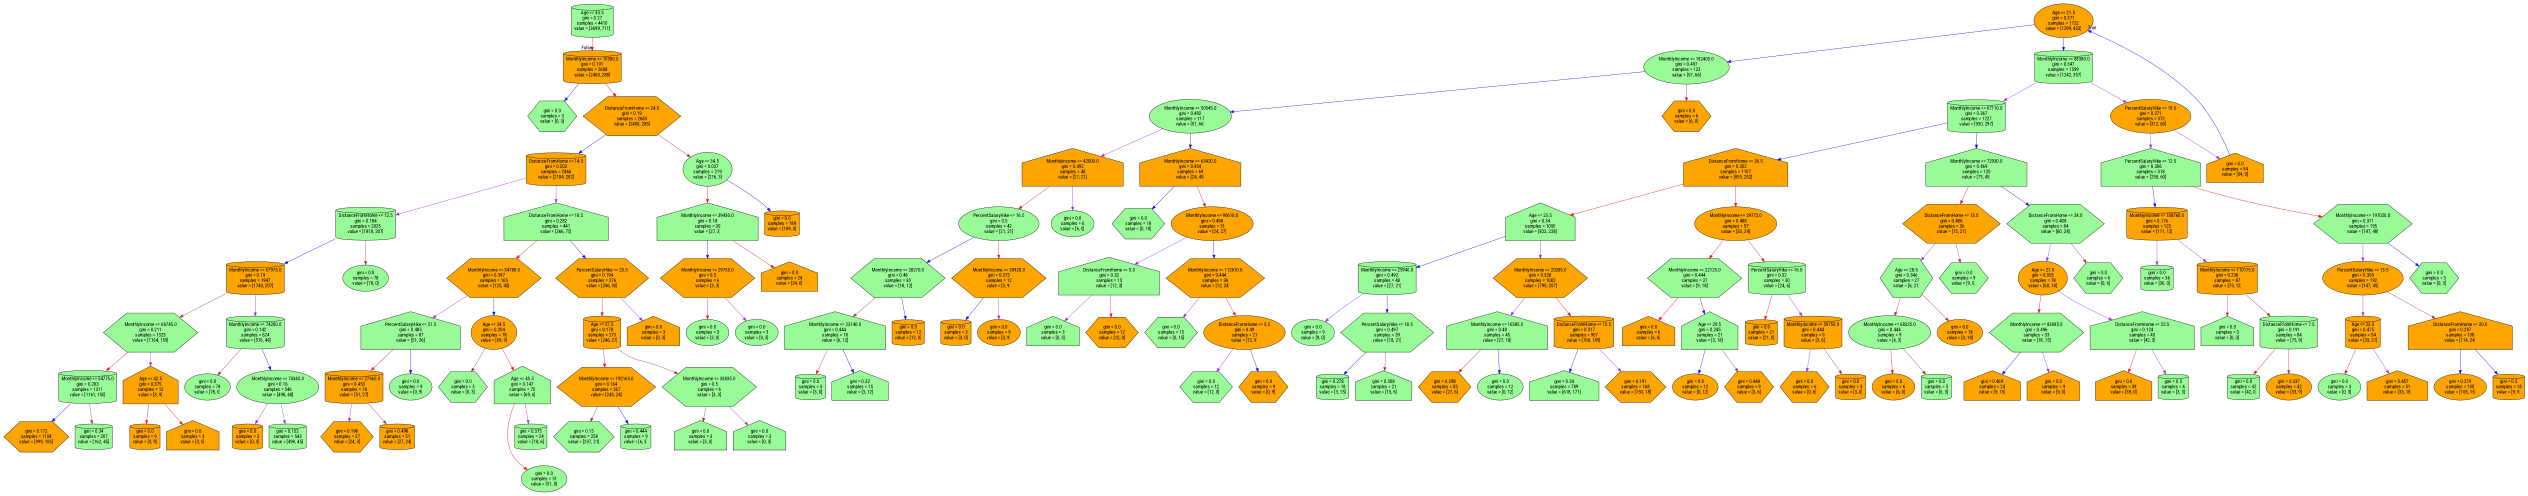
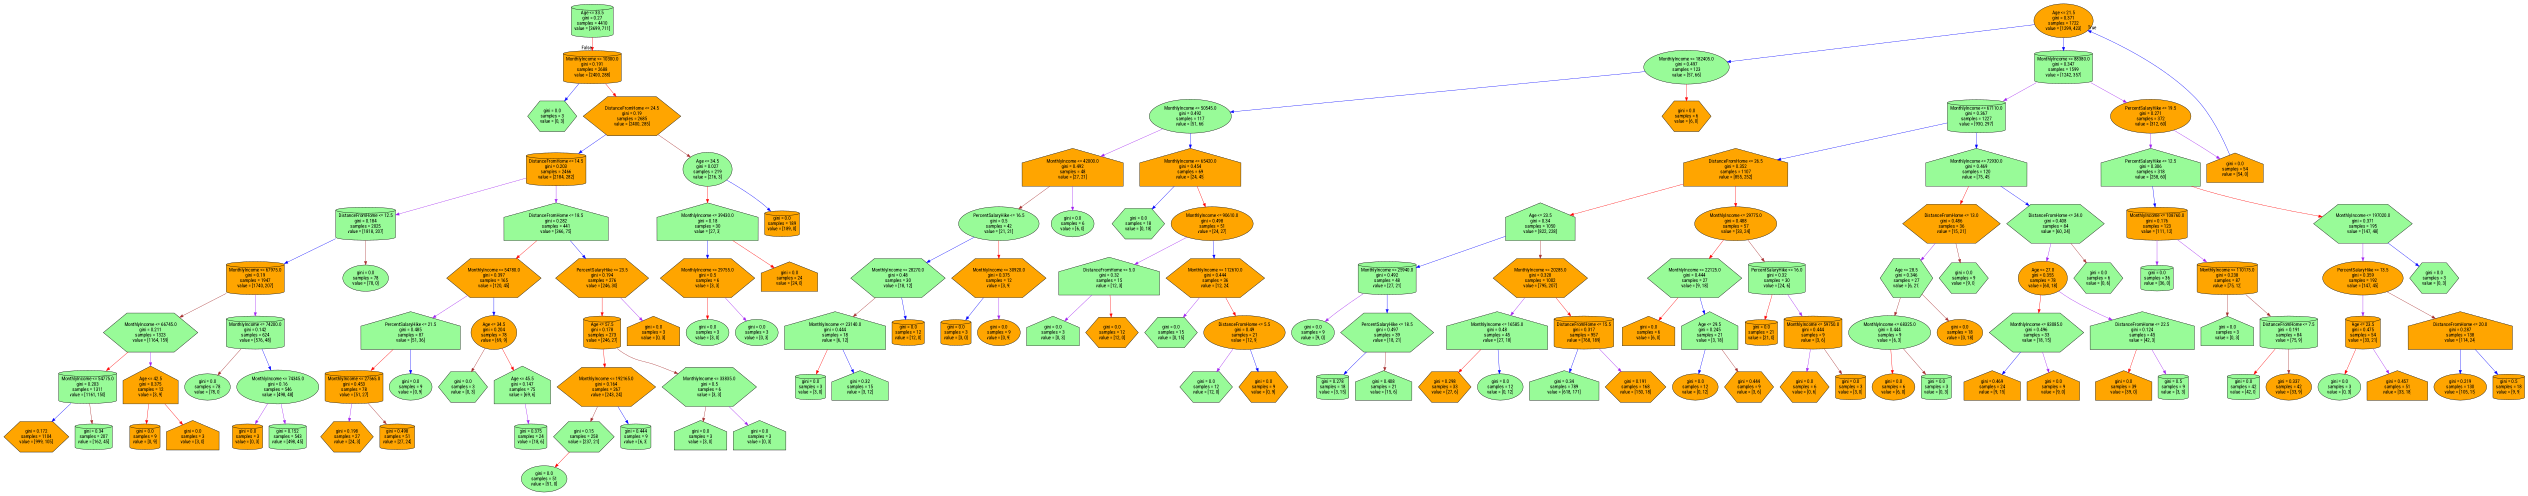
  digraph {
    fontname="Roboto Condensed"
    node [fillcolor=palegreen fontname="Roboto Condensed" shape=cylinder style=filled]
    edge [color=blue fontname="Roboto Condensed"]
    n1 [label="Age <= 33.5\ngini = 0.27\nsamples = 4410\nvalue = [3699, 711]"]
    n2 [fillcolor=orange label="MonthlyIncome <= 10300.0\ngini = 0.191\nsamples = 2688\nvalue = [2400, 288]"]
    n3 [fillcolor=orange label="Age <= 21.5\ngini = 0.371\nsamples = 1722\nvalue = [1299, 423]" shape=ellipse]
    n4 [label="MonthlyIncome <= 182405.0\ngini = 0.497\nsamples = 123\nvalue = [57, 66]" shape=ellipse]
    n5 [label="MonthlyIncome <= 88380.0\ngini = 0.347\nsamples = 1599\nvalue = [1242, 357]"]
    n6 [label="gini = 0.0\nsamples = 3\nvalue = [0, 3]" shape=hexagon]
    n7 [fillcolor=orange label="DistanceFromHome <= 24.5\ngini = 0.19\nsamples = 2685\nvalue = [2400, 285]" shape=hexagon]
    n8 [label="MonthlyIncome <= 50545.0\ngini = 0.492\nsamples = 117\nvalue = [51, 66]" shape=ellipse]
    n9 [fillcolor=orange label="gini = 0.0\nsamples = 6\nvalue = [6, 0]" shape=hexagon]
    n10 [label="MonthlyIncome <= 67110.0\ngini = 0.367\nsamples = 1227\nvalue = [930, 297]"]
    n11 [fillcolor=orange label="PercentSalaryHike <= 19.5\ngini = 0.271\nsamples = 372\nvalue = [312, 60]" shape=ellipse]
    n12 [fillcolor=orange label="MonthlyIncome <= 42000.0\ngini = 0.492\nsamples = 48\nvalue = [27, 21]" shape=house]
    n13 [fillcolor=orange label="MonthlyIncome <= 65420.0\ngini = 0.454\nsamples = 69\nvalue = [24, 45]" shape=house]
    n14 [label="PercentSalaryHike <= 16.5\ngini = 0.5\nsamples = 42\nvalue = [21, 21]" shape=ellipse]
    n15 [label="gini = 0.0\nsamples = 6\nvalue = [6, 0]" shape=ellipse]
    n16 [label="gini = 0.0\nsamples = 18\nvalue = [0, 18]" shape=hexagon]
    n17 [fillcolor=orange label="MonthlyIncome <= 90610.0\ngini = 0.498\nsamples = 51\nvalue = [24, 27]" shape=ellipse]
    n18 [label="MonthlyIncome <= 28270.0\ngini = 0.48\nsamples = 30\nvalue = [18, 12]" shape=hexagon]
    n19 [fillcolor=orange label="MonthlyIncome <= 30920.0\ngini = 0.375\nsamples = 12\nvalue = [3, 9]" shape=hexagon]
    n20 [label="MonthlyIncome <= 23140.0\ngini = 0.444\nsamples = 18\nvalue = [6, 12]" shape=house]
    n21 [fillcolor=orange label="gini = 0.0\nsamples = 12\nvalue = [12, 0]"]
    n22 [fillcolor=orange label="gini = 0.0\nsamples = 3\nvalue = [3, 0]"]
    n23 [fillcolor=orange label="gini = 0.0\nsamples = 9\nvalue = [0, 9]" shape=ellipse]
    n24 [label="gini = 0.0\nsamples = 3\nvalue = [3, 0]"]
    n25 [label="gini = 0.32\nsamples = 15\nvalue = [3, 12]" shape=house]
    n26 [label="DistanceFromHome <= 5.0\ngini = 0.32\nsamples = 15\nvalue = [12, 3]" shape=house]
    n27 [fillcolor=orange label="MonthlyIncome <= 112610.0\ngini = 0.444\nsamples = 36\nvalue = [12, 24]" shape=hexagon]
    n28 [label="gini = 0.0\nsamples = 3\nvalue = [0, 3]" shape=house]
    n29 [fillcolor=orange label="gini = 0.0\nsamples = 12\nvalue = [12, 0]" shape=hexagon]
    n30 [label="gini = 0.0\nsamples = 15\nvalue = [0, 15]" shape=hexagon]
    n31 [fillcolor=orange label="DistanceFromHome <= 5.5\ngini = 0.49\nsamples = 21\nvalue = [12, 9]" shape=ellipse]
    n32 [label="gini = 0.0\nsamples = 12\nvalue = [12, 0]" shape=hexagon]
    n33 [fillcolor=orange label="gini = 0.0\nsamples = 9\nvalue = [0, 9]" shape=hexagon]
    n34 [fillcolor=orange label="DistanceFromHome <= 26.5\ngini = 0.352\nsamples = 1107\nvalue = [855, 252]" shape=house]
    n35 [label="MonthlyIncome <= 72930.0\ngini = 0.469\nsamples = 120\nvalue = [75, 45]" shape=house]
    n36 [label="PercentSalaryHike <= 12.5\ngini = 0.306\nsamples = 318\nvalue = [258, 60]" shape=house]
    n37 [fillcolor=orange label="gini = 0.0\nsamples = 54\nvalue = [54, 0]" shape=house]
    n38 [label="Age <= 23.5\ngini = 0.34\nsamples = 1050\nvalue = [822, 228]" shape=house]
    n39 [fillcolor=orange label="MonthlyIncome <= 29775.0\ngini = 0.488\nsamples = 57\nvalue = [33, 24]" shape=ellipse]
    n40 [fillcolor=orange label="DistanceFromHome <= 13.0\ngini = 0.486\nsamples = 36\nvalue = [15, 21]" shape=hexagon]
    n41 [label="DistanceFromHome <= 24.0\ngini = 0.408\nsamples = 84\nvalue = [60, 24]" shape=hexagon]
    n42 [label="MonthlyIncome <= 25940.0\ngini = 0.492\nsamples = 48\nvalue = [27, 21]"]
    n43 [fillcolor=orange label="MonthlyIncome <= 20285.0\ngini = 0.328\nsamples = 1002\nvalue = [795, 207]" shape=hexagon]
    n44 [label="MonthlyIncome <= 22125.0\ngini = 0.444\nsamples = 27\nvalue = [9, 18]" shape=hexagon]
    n45 [label="PercentSalaryHike <= 16.0\ngini = 0.32\nsamples = 30\nvalue = [24, 6]"]
    n46 [label="gini = 0.0\nsamples = 9\nvalue = [9, 0]" shape=ellipse]
    n47 [label="PercentSalaryHike <= 18.5\ngini = 0.497\nsamples = 39\nvalue = [18, 21]" shape=hexagon]
    n48 [label="MonthlyIncome <= 16585.0\ngini = 0.48\nsamples = 45\nvalue = [27, 18]" shape=house]
    n49 [fillcolor=orange label="DistanceFromHome <= 15.5\ngini = 0.317\nsamples = 957\nvalue = [768, 189]"]
    n50 [label="gini = 0.278\nsamples = 18\nvalue = [3, 15]"]
-   n51 [label="gini = 0.508\nsamples = 21\nvalue = [15, 6]" shape=house]
+   n51 [label="gini = 0.408\nsamples = 21\nvalue = [15, 6]" shape=house]
    n52 [fillcolor=orange label="gini = 0.298\nsamples = 33\nvalue = [27, 6]" shape=hexagon]
    n53 [label="gini = 0.0\nsamples = 12\nvalue = [0, 12]" shape=ellipse]
    n54 [label="gini = 0.34\nsamples = 789\nvalue = [618, 171]" shape=house]
    n55 [fillcolor=orange label="gini = 0.191\nsamples = 168\nvalue = [150, 18]" shape=hexagon]
    n56 [fillcolor=orange label="gini = 0.0\nsamples = 6\nvalue = [6, 0]" shape=house]
    n57 [label="Age <= 29.5\ngini = 0.245\nsamples = 21\nvalue = [3, 18]" shape=house]
    n58 [fillcolor=orange label="gini = 0.0\nsamples = 21\nvalue = [21, 0]"]
    n59 [fillcolor=orange label="MonthlyIncome <= 59750.0\ngini = 0.444\nsamples = 9\nvalue = [3, 6]"]
    n60 [fillcolor=orange label="gini = 0.0\nsamples = 12\nvalue = [0, 12]" shape=ellipse]
    n61 [fillcolor=orange label="gini = 0.444\nsamples = 9\nvalue = [3, 6]" shape=hexagon]
    n62 [fillcolor=orange label="gini = 0.0\nsamples = 6\nvalue = [0, 6]" shape=hexagon]
    n63 [fillcolor=orange label="gini = 0.0\nsamples = 3\nvalue = [3, 0]"]
    n64 [label="Age <= 28.5\ngini = 0.346\nsamples = 27\nvalue = [6, 21]" shape=hexagon]
    n65 [label="gini = 0.0\nsamples = 9\nvalue = [9, 0]" shape=hexagon]
    n66 [fillcolor=orange label="Age <= 27.0\ngini = 0.355\nsamples = 78\nvalue = [60, 18]" shape=ellipse]
    n67 [label="gini = 0.0\nsamples = 6\nvalue = [0, 6]" shape=hexagon]
    n68 [label="MonthlyIncome <= 68325.0\ngini = 0.444\nsamples = 9\nvalue = [6, 3]" shape=ellipse]
    n69 [fillcolor=orange label="gini = 0.0\nsamples = 18\nvalue = [0, 18]" shape=ellipse]
    n70 [fillcolor=orange label="gini = 0.0\nsamples = 6\nvalue = [6, 0]" shape=ellipse]
    n71 [label="gini = 0.0\nsamples = 3\nvalue = [0, 3]"]
    n72 [label="MonthlyIncome <= 83085.0\ngini = 0.496\nsamples = 33\nvalue = [18, 15]" shape=hexagon]
    n73 [label="DistanceFromHome <= 22.5\ngini = 0.124\nsamples = 45\nvalue = [42, 3]" shape=house]
    n74 [fillcolor=orange label="gini = 0.469\nsamples = 24\nvalue = [9, 15]" shape=house]
    n75 [fillcolor=orange label="gini = 0.0\nsamples = 9\nvalue = [9, 0]" shape=house]
    n76 [fillcolor=orange label="gini = 0.0\nsamples = 39\nvalue = [39, 0]" shape=house]
-   n77 [label="gini = 0.5\nsamples = 6\nvalue = [3, 3]"]
+   n77 [label="gini = 0.5\nsamples = 9\nvalue = [3, 3]"]
    n78 [fillcolor=orange label="MonthlyIncome <= 108760.0\ngini = 0.176\nsamples = 123\nvalue = [111, 12]"]
    n79 [label="MonthlyIncome <= 197020.0\ngini = 0.371\nsamples = 195\nvalue = [147, 48]" shape=hexagon]
    n80 [label="gini = 0.0\nsamples = 36\nvalue = [36, 0]"]
    n81 [fillcolor=orange label="MonthlyIncome <= 110175.0\ngini = 0.238\nsamples = 87\nvalue = [75, 12]"]
    n82 [fillcolor=orange label="PercentSalaryHike <= 13.5\ngini = 0.359\nsamples = 192\nvalue = [147, 45]" shape=ellipse]
    n83 [label="gini = 0.0\nsamples = 3\nvalue = [0, 3]" shape=hexagon]
    n84 [label="gini = 0.0\nsamples = 3\nvalue = [0, 3]" shape=house]
    n85 [label="DistanceFromHome <= 7.5\ngini = 0.191\nsamples = 84\nvalue = [75, 9]"]
    n86 [label="gini = 0.0\nsamples = 42\nvalue = [42, 0]"]
    n87 [fillcolor=orange label="gini = 0.337\nsamples = 42\nvalue = [33, 9]" shape=ellipse]
    n88 [fillcolor=orange label="Age <= 23.5\ngini = 0.475\nsamples = 54\nvalue = [33, 21]"]
    n89 [fillcolor=orange label="DistanceFromHome <= 20.0\ngini = 0.287\nsamples = 138\nvalue = [114, 24]" shape=house]
    n90 [label="gini = 0.0\nsamples = 3\nvalue = [0, 3]" shape=ellipse]
    n91 [fillcolor=orange label="gini = 0.457\nsamples = 51\nvalue = [33, 18]" shape=house]
    n92 [fillcolor=orange label="gini = 0.219\nsamples = 130\nvalue = [105, 15]" shape=ellipse]
    n93 [fillcolor=orange label="gini = 0.5\nsamples = 18\nvalue = [9, 9]"]
    n94 [fillcolor=orange label="DistanceFromHome <= 14.5\ngini = 0.203\nsamples = 2466\nvalue = [2184, 282]"]
    n95 [label="Age <= 34.5\ngini = 0.027\nsamples = 219\nvalue = [216, 3]" shape=ellipse]
    n96 [label="DistanceFromHome <= 12.5\ngini = 0.184\nsamples = 2025\nvalue = [1818, 207]"]
    n97 [label="DistanceFromHome <= 18.5\ngini = 0.282\nsamples = 441\nvalue = [366, 75]" shape=house]
    n98 [label="MonthlyIncome <= 39430.0\ngini = 0.18\nsamples = 30\nvalue = [27, 3]" shape=house]
    n99 [fillcolor=orange label="gini = 0.0\nsamples = 189\nvalue = [189, 0]"]
    n100 [fillcolor=orange label="MonthlyIncome <= 67975.0\ngini = 0.19\nsamples = 1947\nvalue = [1740, 207]"]
    n101 [label="gini = 0.0\nsamples = 78\nvalue = [78, 0]" shape=ellipse]
    n102 [fillcolor=orange label="MonthlyIncome <= 54780.0\ngini = 0.397\nsamples = 165\nvalue = [120, 45]" shape=hexagon]
    n103 [fillcolor=orange label="PercentSalaryHike <= 23.5\ngini = 0.194\nsamples = 276\nvalue = [246, 30]" shape=hexagon]
    n104 [label="MonthlyIncome <= 66745.0\ngini = 0.211\nsamples = 1323\nvalue = [1164, 159]" shape=hexagon]
    n105 [label="MonthlyIncome <= 74200.0\ngini = 0.142\nsamples = 624\nvalue = [576, 48]"]
    n106 [label="MonthlyIncome <= 54775.0\ngini = 0.203\nsamples = 1311\nvalue = [1161, 150]"]
    n107 [fillcolor=orange label="Age <= 42.5\ngini = 0.375\nsamples = 12\nvalue = [3, 9]" shape=house]
    n108 [label="gini = 0.0\nsamples = 78\nvalue = [78, 0]" shape=ellipse]
    n109 [label="MonthlyIncome <= 74345.0\ngini = 0.16\nsamples = 546\nvalue = [498, 48]" shape=ellipse]
    n110 [fillcolor=orange label="gini = 0.172\nsamples = 1104\nvalue = [999, 105]" shape=hexagon]
    n111 [label="gini = 0.34\nsamples = 207\nvalue = [162, 45]"]
    n112 [fillcolor=orange label="gini = 0.0\nsamples = 9\nvalue = [0, 9]"]
    n113 [fillcolor=orange label="gini = 0.0\nsamples = 3\nvalue = [3, 0]" shape=house]
    n114 [fillcolor=orange label="gini = 0.0\nsamples = 3\nvalue = [0, 3]"]
    n115 [label="gini = 0.152\nsamples = 543\nvalue = [498, 45]"]
    n116 [label="PercentSalaryHike <= 21.5\ngini = 0.485\nsamples = 87\nvalue = [51, 36]" shape=house]
    n117 [fillcolor=orange label="Age <= 34.5\ngini = 0.204\nsamples = 78\nvalue = [69, 9]" shape=ellipse]
    n118 [fillcolor=orange label="Age <= 57.5\ngini = 0.178\nsamples = 273\nvalue = [246, 27]"]
    n119 [fillcolor=orange label="gini = 0.0\nsamples = 3\nvalue = [0, 3]" shape=house]
    n120 [fillcolor=orange label="MonthlyIncome <= 27565.0\ngini = 0.453\nsamples = 78\nvalue = [51, 27]"]
    n121 [label="gini = 0.0\nsamples = 9\nvalue = [0, 9]" shape=ellipse]
    n122 [label="gini = 0.0\nsamples = 3\nvalue = [0, 3]" shape=hexagon]
    n123 [label="Age <= 45.5\ngini = 0.147\nsamples = 75\nvalue = [69, 6]" shape=house]
    n124 [fillcolor=orange label="gini = 0.198\nsamples = 27\nvalue = [24, 3]" shape=hexagon]
    n125 [fillcolor=orange label="gini = 0.498\nsamples = 51\nvalue = [27, 24]"]
    n126 [label="gini = 0.0\nsamples = 51\nvalue = [51, 0]" shape=ellipse]
    n127 [label="gini = 0.375\nsamples = 24\nvalue = [18, 6]"]
    n128 [fillcolor=orange label="MonthlyIncome <= 192165.0\ngini = 0.164\nsamples = 267\nvalue = [243, 24]" shape=hexagon]
    n129 [label="MonthlyIncome <= 33835.0\ngini = 0.5\nsamples = 6\nvalue = [3, 3]" shape=hexagon]
    n130 [label="gini = 0.15\nsamples = 258\nvalue = [237, 21]" shape=hexagon]
    n131 [label="gini = 0.444\nsamples = 9\nvalue = [6, 3]"]
    n132 [label="gini = 0.0\nsamples = 3\nvalue = [3, 0]" shape=house]
    n133 [label="gini = 0.0\nsamples = 3\nvalue = [0, 3]" shape=house]
    n134 [fillcolor=orange label="MonthlyIncome <= 29755.0\ngini = 0.5\nsamples = 6\nvalue = [3, 3]" shape=hexagon]
    n135 [fillcolor=orange label="gini = 0.0\nsamples = 24\nvalue = [24, 0]" shape=house]
    n136 [label="gini = 0.0\nsamples = 3\nvalue = [3, 0]" shape=ellipse]
    n137 [label="gini = 0.0\nsamples = 3\nvalue = [0, 3]" shape=ellipse]
    n1 -> n2 [color=red headlabel=False labelangle=-45 labeldistance=2.5]
    n2 -> n6
    n2 -> n7 [color=red]
    n3 -> n4
    n3 -> n5
    n4 -> n8
    n4 -> n9 [color=red]
    n5 -> n10 [color=purple]
    n5 -> n11 [color=purple]
    n7 -> n94
    n7 -> n95 [color=brown]
    n8 -> n12 [color=purple]
    n8 -> n13
    n10 -> n34
    n10 -> n35
    n11 -> n36 [color=purple]
    n11 -> n37 [color=purple]
    n12 -> n14 [color=brown]
    n12 -> n15 [color=purple]
    n13 -> n16
    n13 -> n17 [color=red]
    n14 -> n18
    n14 -> n19 [color=red]
    n17 -> n26 [color=purple]
    n17 -> n27
    n18 -> n20 [color=brown]
    n18 -> n21
    n19 -> n22
    n19 -> n23 [color=purple]
    n20 -> n24 [color=red]
    n20 -> n25
    n26 -> n28 [color=purple]
    n26 -> n29 [color=red]
    n27 -> n30 [color=purple]
    n27 -> n31 [color=red]
    n31 -> n32 [color=purple]
    n31 -> n33
    n34 -> n38 [color=red]
    n34 -> n39 [color=red]
    n35 -> n40 [color=red]
    n35 -> n41
    n36 -> n78
    n36 -> n79 [color=red]
    n37 -> n3 [headlabel=True labelangle=45 labeldistance=2.5]
    n38 -> n42
    n38 -> n43 [color=brown]
    n39 -> n44 [color=red]
    n39 -> n45 [color=brown]
    n40 -> n64 [color=purple]
    n40 -> n65 [color=brown]
    n41 -> n66 [color=purple]
    n41 -> n67 [color=brown]
    n42 -> n46 [color=purple]
    n42 -> n47
    n43 -> n48 [color=purple]
    n43 -> n49 [color=red]
    n44 -> n56 [color=red]
    n44 -> n57
    n45 -> n58 [color=red]
    n45 -> n59 [color=purple]
    n47 -> n50
    n47 -> n51 [color=brown]
    n48 -> n52 [color=red]
    n48 -> n53
    n49 -> n54
    n49 -> n55 [color=purple]
    n57 -> n60
    n57 -> n61 [color=brown]
    n59 -> n62 [color=purple]
    n59 -> n63 [color=brown]
    n64 -> n68 [color=brown]
    n64 -> n69 [color=brown]
    n66 -> n72 [color=red]
    n66 -> n73 [color=purple]
    n68 -> n70 [color=red]
    n68 -> n71 [color=brown]
    n72 -> n74
    n72 -> n75 [color=purple]
    n73 -> n76 [color=red]
    n73 -> n77 [color=purple]
    n78 -> n80 [color=purple]
    n78 -> n81 [color=purple]
    n79 -> n82 [color=purple]
    n79 -> n83
    n81 -> n84 [color=brown]
    n81 -> n85 [color=brown]
    n82 -> n88 [color=purple]
    n82 -> n89 [color=brown]
    n85 -> n86 [color=red]
    n85 -> n87 [color=brown]
    n88 -> n90 [color=red]
    n88 -> n91 [color=purple]
    n89 -> n92
    n89 -> n93
    n94 -> n96 [color=purple]
    n94 -> n97 [color=purple]
    n95 -> n98 [color=red]
    n95 -> n99
    n96 -> n100
    n96 -> n101 [color=brown]
    n97 -> n102 [color=red]
    n97 -> n103
    n98 -> n134
    n98 -> n135 [color=red]
    n100 -> n104 [color=brown]
    n100 -> n105 [color=purple]
    n102 -> n116 [color=purple]
    n102 -> n117
    n103 -> n118 [color=red]
    n103 -> n119 [color=purple]
    n104 -> n106 [color=red]
    n104 -> n107 [color=purple]
    n105 -> n108 [color=brown]
    n105 -> n109
    n106 -> n110
    n106 -> n111 [color=brown]
    n107 -> n112 [color=red]
    n107 -> n113 [color=red]
    n109 -> n114 [color=purple]
    n109 -> n115 [color=purple]
    n116 -> n120 [color=red]
    n116 -> n121
    n117 -> n122 [color=brown]
    n117 -> n123 [color=red]
    n118 -> n128 [color=red]
    n118 -> n129 [color=brown]
    n120 -> n124 [color=purple]
    n120 -> n125 [color=brown]
-   n123 -> n126 [color=red]
+   n130 -> n126 [color=red]
    n123 -> n127 [color=purple]
    n128 -> n130 [color=brown]
    n128 -> n131
    n129 -> n132 [color=brown]
    n129 -> n133 [color=purple]
    n134 -> n136 [color=red]
    n134 -> n137 [color=purple]
  }
